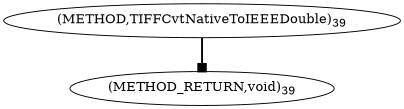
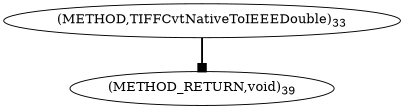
  digraph {
-   n1 [label=<(METHOD,TIFFCvtNativeToIEEEDouble)<SUB>39</SUB>>]
+   n1 [label=<(METHOD,TIFFCvtNativeToIEEEDouble)<SUB>33</SUB>>]
    n2 [label=<(METHOD_RETURN,void)<SUB>39</SUB>>]
    n1 -> n2 [style=bold arrowhead=box]
  }
